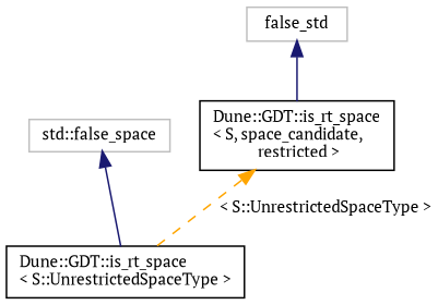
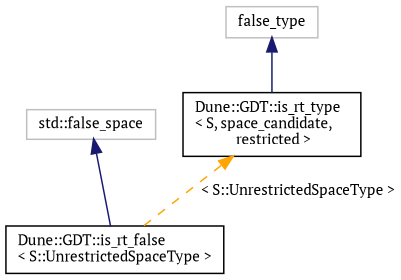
  digraph {
    fontname="PT Serif"
    node [color=black fillcolor=white fontname="PT Serif" fontsize=10 shape=record style=filled]
    edge [color=midnightblue dir=back fontname="PT Serif" fontsize=10 labelfontname=Helvetica labelfontsize=10 style=solid]
-   n1 [height=0.2 label="Dune::GDT::is_rt_space\l\< S::UnrestrictedSpaceType \>" width=0.4]
+   n1 [height=0.2 label="Dune::GDT::is_rt_false\l\< S::UnrestrictedSpaceType \>" width=0.4]
    n2 [color=grey75 height=0.2 label="std::false_space" width=0.4]
-   n3 [height=0.2 label="Dune::GDT::is_rt_space\l\< S, space_candidate,\l restricted \>" width=0.4]
-   n4 [color=grey75 height=0.2 label=false_std width=0.4]
+   n3 [height=0.2 label="Dune::GDT::is_rt_type\l\< S, space_candidate,\l restricted \>" width=0.4]
+   n4 [color=grey75 height=0.2 label=false_type width=0.4]
    n2 -> n1
    n3 -> n1 [color=orange label=" \< S::UnrestrictedSpaceType \>" style=dashed]
    n4 -> n3
  }
